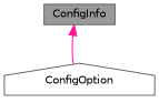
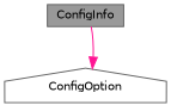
  digraph {
    node [color=gray40 fontname=Helvetica fontsize=10 style=filled]
    n1 [fillcolor=grey60 fontcolor=black height=0.2 label=ConfigInfo shape=box width=0.4]
    n2 [fillcolor=white height=0.2 label=ConfigOption shape=house width=0.4]
-   n1 -> n2 [color=deeppink dir=back fontname=Helvetica fontsize=10 labelfontname=Helvetica labelfontsize=10 style=solid]
+   n2 -> n1 [color=deeppink dir=back fontname=Helvetica fontsize=10 labelfontname=Helvetica labelfontsize=10 style=solid]
  }
